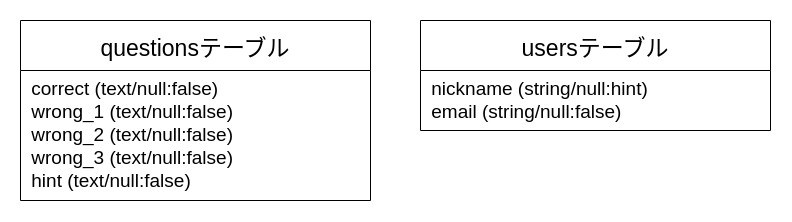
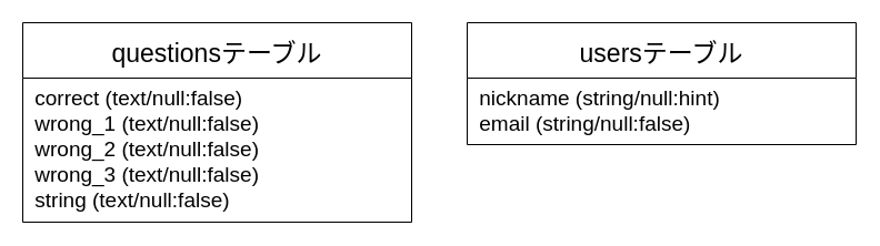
  <mxCell id="0" />
  <mxCell id="1" parent="0" />
  <mxCell id="2" value="questionsテーブル" style="swimlane;fontStyle=0;childLayout=stackLayout;horizontal=1;startSize=50;horizontalStack=0;resizeParent=1;resizeParentMax=0;resizeLast=0;collapsible=1;marginBottom=0;align=center;fontSize=23;" parent="1" vertex="1"><mxGeometry x="20" y="20" width="350" height="180" as="geometry" /></mxCell>
- <mxCell id="3" value=" correct (text/null:false)&#10; wrong_1 (text/null:false)&#10; wrong_2 (text/null:false)&#10; wrong_3 (text/null:false)&#10; hint (text/null:false)" style="text;strokeColor=none;fillColor=none;spacingLeft=4;spacingRight=4;overflow=hidden;rotatable=0;points=[[0,0.5],[1,0.5]];portConstraint=eastwest;fontSize=19;" parent="2" vertex="1"><mxGeometry y="50" width="350" height="130" as="geometry" /></mxCell>
+ <mxCell id="3" value=" correct (text/null:false)&#10; wrong_1 (text/null:false)&#10; wrong_2 (text/null:false)&#10; wrong_3 (text/null:false)&#10; string (text/null:false)" style="text;strokeColor=none;fillColor=none;spacingLeft=4;spacingRight=4;overflow=hidden;rotatable=0;points=[[0,0.5],[1,0.5]];portConstraint=eastwest;fontSize=19;" parent="2" vertex="1"><mxGeometry y="50" width="350" height="130" as="geometry" /></mxCell>
  <mxCell id="4" value="usersテーブル" style="swimlane;fontStyle=0;childLayout=stackLayout;horizontal=1;startSize=50;horizontalStack=0;resizeParent=1;resizeParentMax=0;resizeLast=0;collapsible=1;marginBottom=0;align=center;fontSize=23;" vertex="1" parent="1"><mxGeometry x="420" y="20" width="350" height="110" as="geometry" /></mxCell>
  <mxCell id="5" value=" nickname (string/null:hint)&#10; email (string/null:false)" style="text;strokeColor=none;fillColor=none;spacingLeft=4;spacingRight=4;overflow=hidden;rotatable=0;points=[[0,0.5],[1,0.5]];portConstraint=eastwest;fontSize=19;" vertex="1" parent="4"><mxGeometry y="50" width="350" height="60" as="geometry" /></mxCell>
